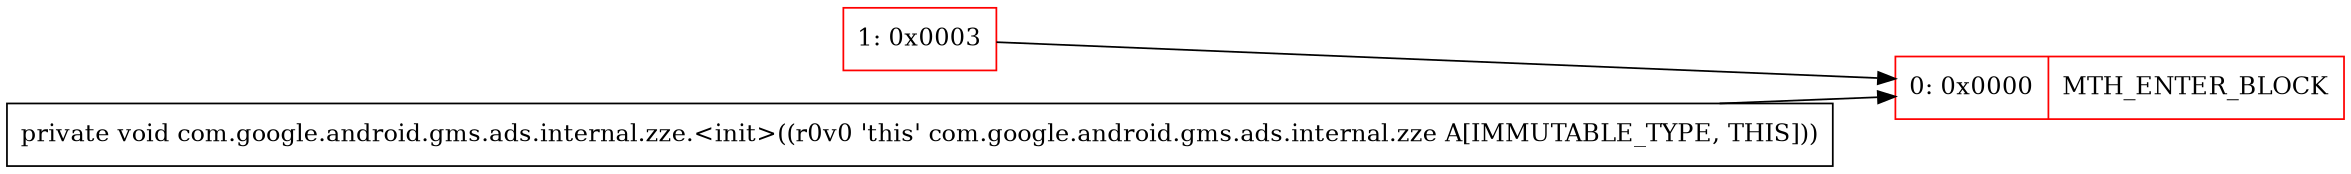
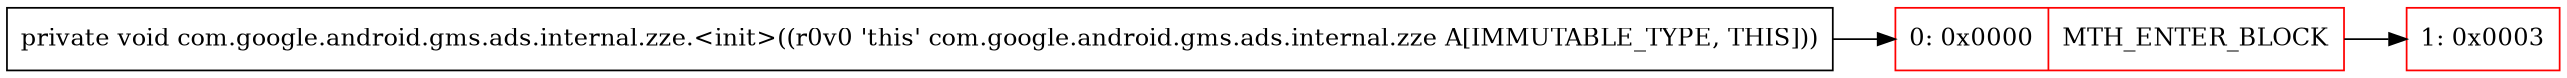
  digraph {
    rankdir=LR
    node [color=red shape=record]
    n1 [label="{0\:\ 0x0000|MTH_ENTER_BLOCK\l}"]
    n2 [label="{1\:\ 0x0003}"]
    n3 [label="{private void com.google.android.gms.ads.internal.zze.\<init\>((r0v0 'this' com.google.android.gms.ads.internal.zze A[IMMUTABLE_TYPE, THIS])) }" color=""]
    subgraph cluster_1 {
      label="R(0)"
    }
-   n2 -> n1
+   n1 -> n2
    n3 -> n1
  }
